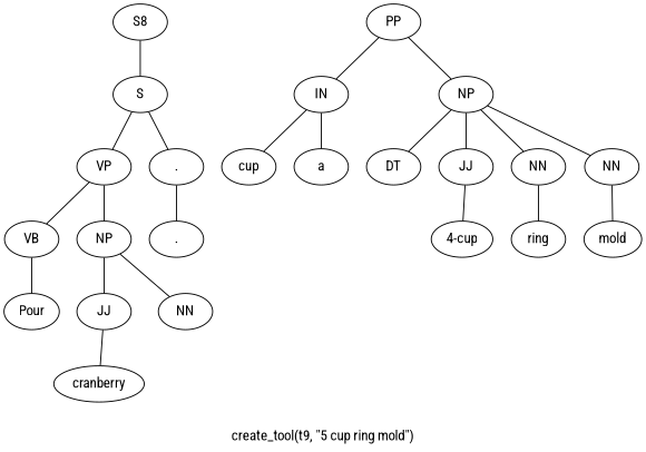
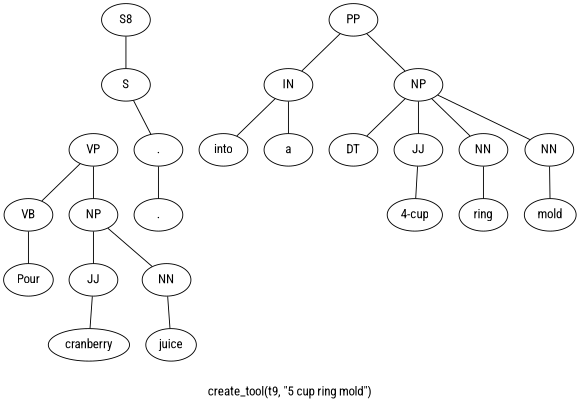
  graph {
    fontname="Roboto Condensed"
    label="create_tool(t9, \"5 cup ring mold\")"
    node [fontname="Roboto Condensed"]
    edge [fontname="Roboto Condensed"]
    n1 [label=S8]
    n2 [label=S]
    n3 [label=VP]
    n4 [label="."]
    n5 [label=VB]
    n6 [label=NP]
    n7 [label="."]
    n8 [label=Pour]
    n9 [label=JJ]
    n10 [label=NN]
    n11 [label=PP]
    n12 [label=IN]
    n13 [label=NP]
    n14 [label=cranberry]
-   n16 [label=cup]
+   n15 [label=juice]
+   n16 [label=into]
    n17 [label=a]
    n18 [label=DT]
    n19 [label=JJ]
    n20 [label=NN]
    n21 [label=NN]
    n22 [label="4-cup"]
    n23 [label=ring]
    n24 [label=mold]
    n1 -- n2
-   n2 -- n3
    n2 -- n4
    n3 -- n5
    n3 -- n6
    n4 -- n7
    n5 -- n8
    n6 -- n9
    n6 -- n10
    n9 -- n14
+   n10 -- n15
    n11 -- n12
    n11 -- n13
    n12 -- n16
    n12 -- n17
    n13 -- n18
    n13 -- n19
    n13 -- n20
    n13 -- n21
    n19 -- n22
    n20 -- n23
    n21 -- n24
  }
